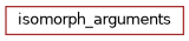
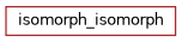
  digraph {
    rankdir=TB
-   n1 [color=brown fillcolor=white fontname=Helvetica fontsize=10 height=0.2 label=isomorph_arguments shape=record style=filled width=0.4]
+   n1 [color=brown fillcolor=white fontname=Helvetica fontsize=10 height=0.2 label=isomorph_isomorph shape=record style=filled width=0.4]
  }
